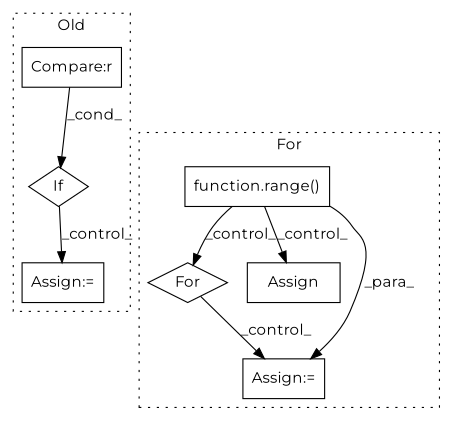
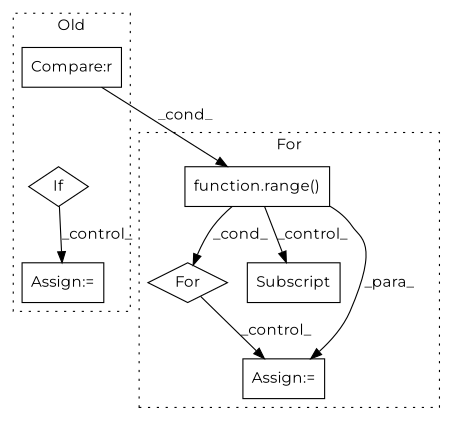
  digraph {
    fontname=Montserrat
    node [a=68 fontname=Montserrat l=3 shape=box]
    edge [fontname=Montserrat]
    n1 [a=75 l="6,1" label="function.range()" s="10865,10876"]
    n2 [a=107 l="4,48" label=For s="10856,10877" shape=diamond]
-   n3 [a=63 l="10,0" label=Assign s="10953,0"]
+   n3 [a=63 l="10,0" label=Subscript s="10953,0"]
    n4 [label="Assign:=" s=11052]
    n5 [a=96 l="3,14" label=If s="10116,10153" shape=diamond]
    n6 [label="Assign:=" s=10168]
    n7 [a=40 l=34 label="Compare:r" s=10119]
    subgraph cluster_1 {
      label=For
      style=dotted
      n1
      n2
      n3
      n4
    }
    subgraph cluster_2 {
      label=Old
      style=dotted
      n5
      n6
      n7
    }
-   n1 -> n2 [label=_control_]
+   n1 -> n2 [label=_cond_]
    n1 -> n3 [label=_control_]
    n1 -> n4 [label=_para_]
    n2 -> n4 [label=_control_]
    n5 -> n6 [label=_control_]
-   n7 -> n5 [label=_cond_]
+   n7 -> n1 [label=_cond_]
  }
